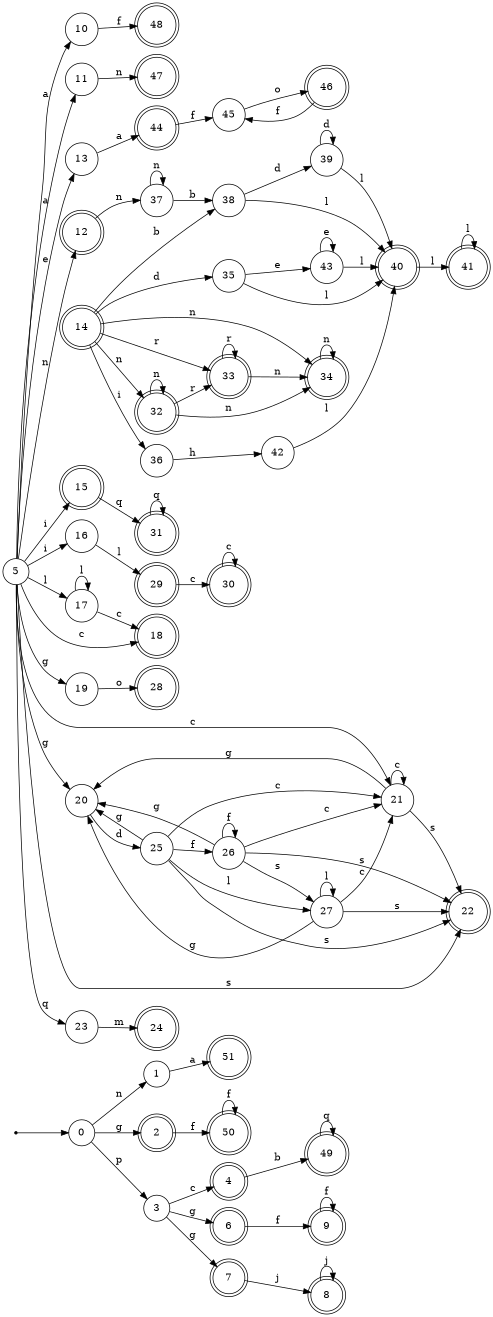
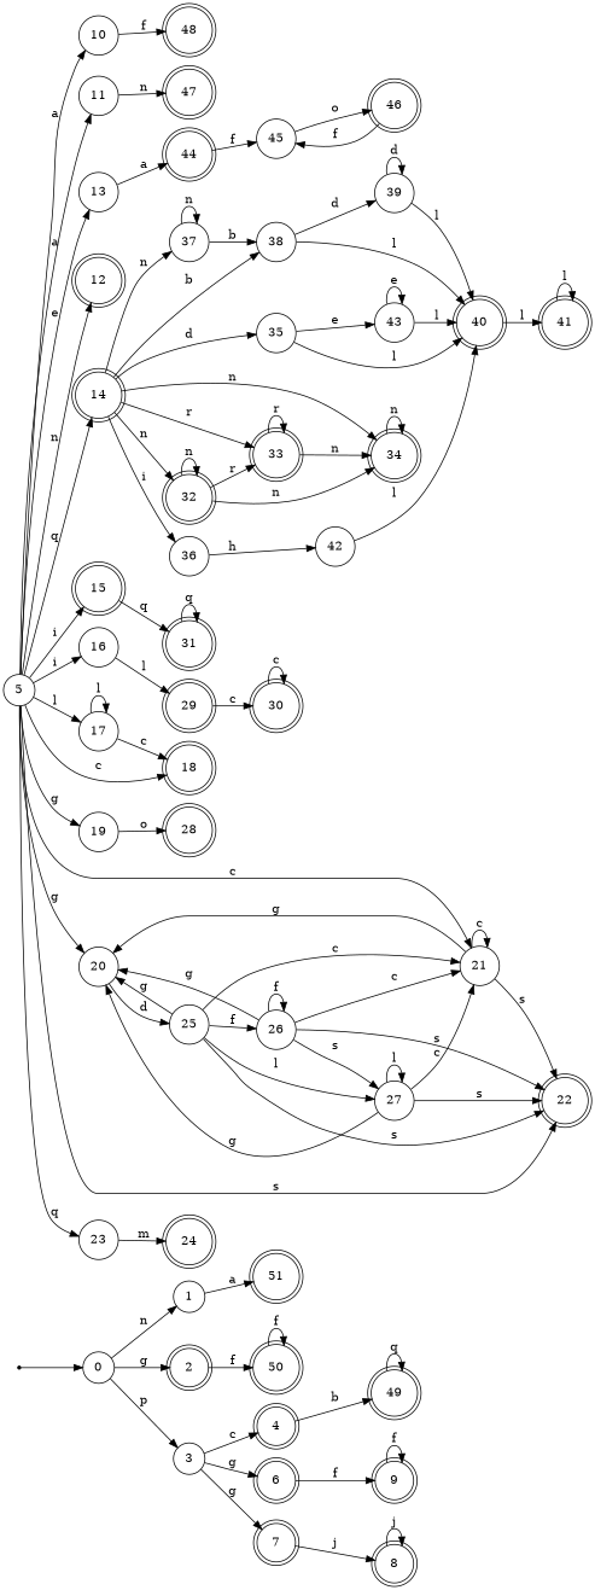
  digraph {
    rankdir=LR
    node [shape=doublecircle]
    dummy0 [shape=point]
    0 [shape=circle]
    1 [shape=circle]
    2
    3 [shape=circle]
    51
    50
    4
    6
    7
    49
    5 [shape=circle]
    10 [shape=circle]
    11 [shape=circle]
    12
    13 [shape=circle]
    14
    15
    16 [shape=circle]
    17 [shape=circle]
    18
    19 [shape=circle]
    20 [shape=circle]
    21 [shape=circle]
    22
    23 [shape=circle]
    9
    8
    48
    47
    44
    32
    33
    34
    35 [shape=circle]
    36 [shape=circle]
    37 [shape=circle]
    38 [shape=circle]
    31
    29
    28
    25 [shape=circle]
    24
    45 [shape=circle]
    40
    43 [shape=circle]
    42 [shape=circle]
    39 [shape=circle]
    30
    26 [shape=circle]
    27 [shape=circle]
    41
    46
    dummy0 -> 0
    0 -> 1 [label=n]
    0 -> 2 [label=g]
    0 -> 3 [label=p]
    1 -> 51 [label=a]
    2 -> 50 [label=f]
    3 -> 4 [label=c]
    3 -> 6 [label=g]
    3 -> 7 [label=g]
    50 -> 50 [label=f]
    4 -> 49 [label=b]
    6 -> 9 [label=f]
    7 -> 8 [label=j]
    49 -> 49 [label=q]
    5 -> 10 [label=a]
    5 -> 11 [label=a]
    5 -> 12 [label=n]
    5 -> 13 [label=e]
+   5 -> 14 [label=q]
    5 -> 15 [label=i]
    5 -> 16 [label=i]
    5 -> 17 [label=l]
    5 -> 18 [label=c]
    5 -> 19 [label=g]
    5 -> 20 [label=g]
    5 -> 21 [label=c]
    5 -> 22 [label=s]
    5 -> 23 [label=q]
    10 -> 48 [label=f]
    11 -> 47 [label=n]
    13 -> 44 [label=a]
    14 -> 32 [label=n]
    14 -> 33 [label=r]
    14 -> 34 [label=n]
    14 -> 35 [label=d]
    14 -> 36 [label=i]
-   12 -> 37 [label=n]
+   14 -> 37 [label=n]
    14 -> 38 [label=b]
    15 -> 31 [label=q]
    16 -> 29 [label=l]
    17 -> 17 [label=l]
    17 -> 18 [label=c]
    19 -> 28 [label=o]
    20 -> 25 [label=d]
    21 -> 20 [label=g]
    21 -> 21 [label=c]
    21 -> 22 [label=s]
    23 -> 24 [label=m]
    9 -> 9 [label=f]
    8 -> 8 [label=j]
    44 -> 45 [label=f]
    32 -> 32 [label=n]
    32 -> 33 [label=r]
    32 -> 34 [label=n]
    33 -> 33 [label=r]
    33 -> 34 [label=n]
    34 -> 34 [label=n]
    35 -> 40 [label=l]
    35 -> 43 [label=e]
    36 -> 42 [label=h]
    37 -> 37 [label=n]
    37 -> 38 [label=b]
    38 -> 40 [label=l]
    38 -> 39 [label=d]
    31 -> 31 [label=q]
    29 -> 30 [label=c]
    25 -> 20 [label=g]
    25 -> 21 [label=c]
    25 -> 22 [label=s]
    25 -> 26 [label=f]
    25 -> 27 [label=l]
    45 -> 46 [label=o]
    40 -> 41 [label=l]
    43 -> 40 [label=l]
    43 -> 43 [label=e]
    42 -> 40 [label=l]
    39 -> 40 [label=l]
    39 -> 39 [label=d]
    30 -> 30 [label=c]
    26 -> 20 [label=g]
    26 -> 21 [label=c]
    26 -> 22 [label=s]
    26 -> 26 [label=f]
    26 -> 27 [label=s]
    27 -> 20 [label=g]
    27 -> 21 [label=c]
    27 -> 22 [label=s]
    27 -> 27 [label=l]
    41 -> 41 [label=l]
    46 -> 45 [label=f]
  }
